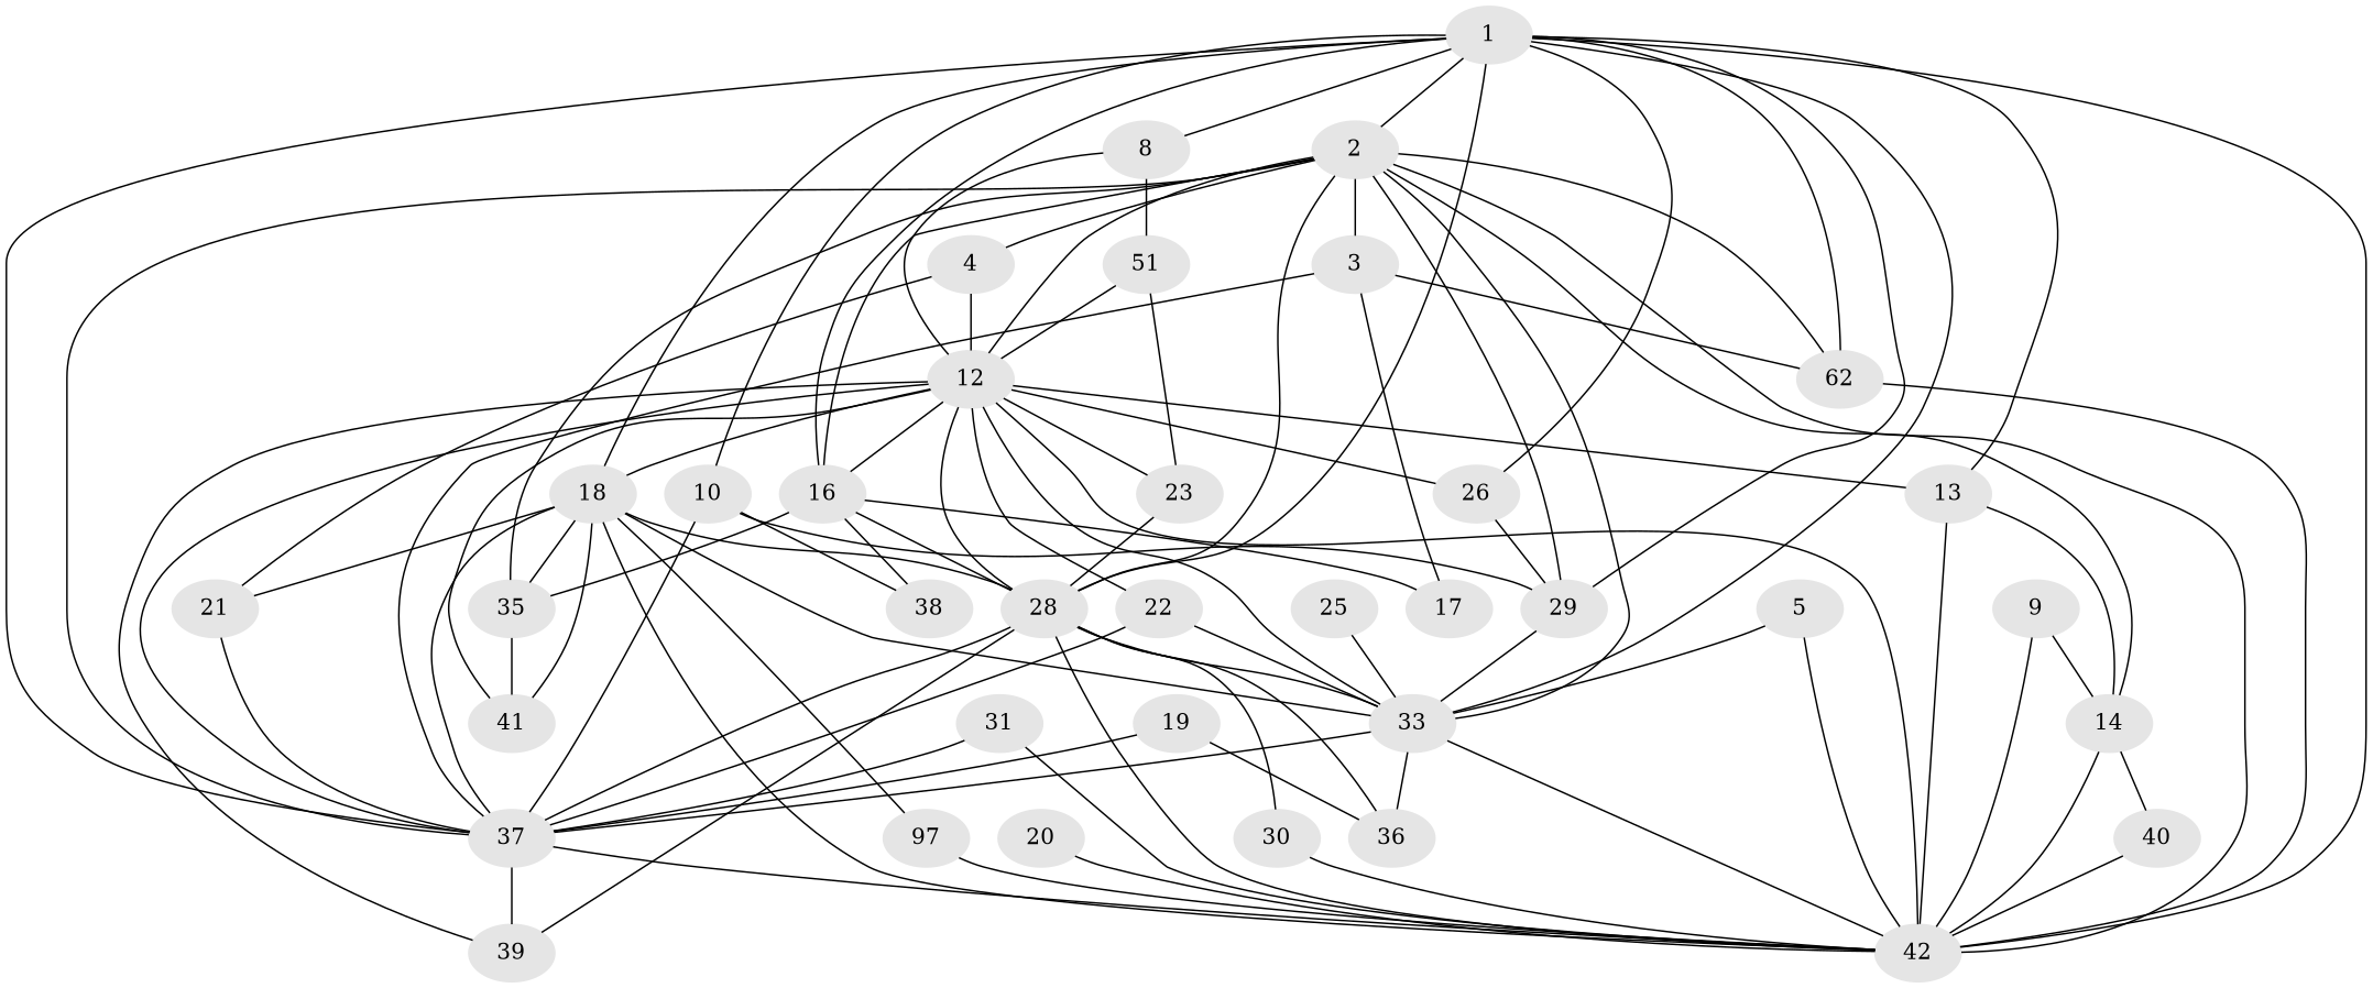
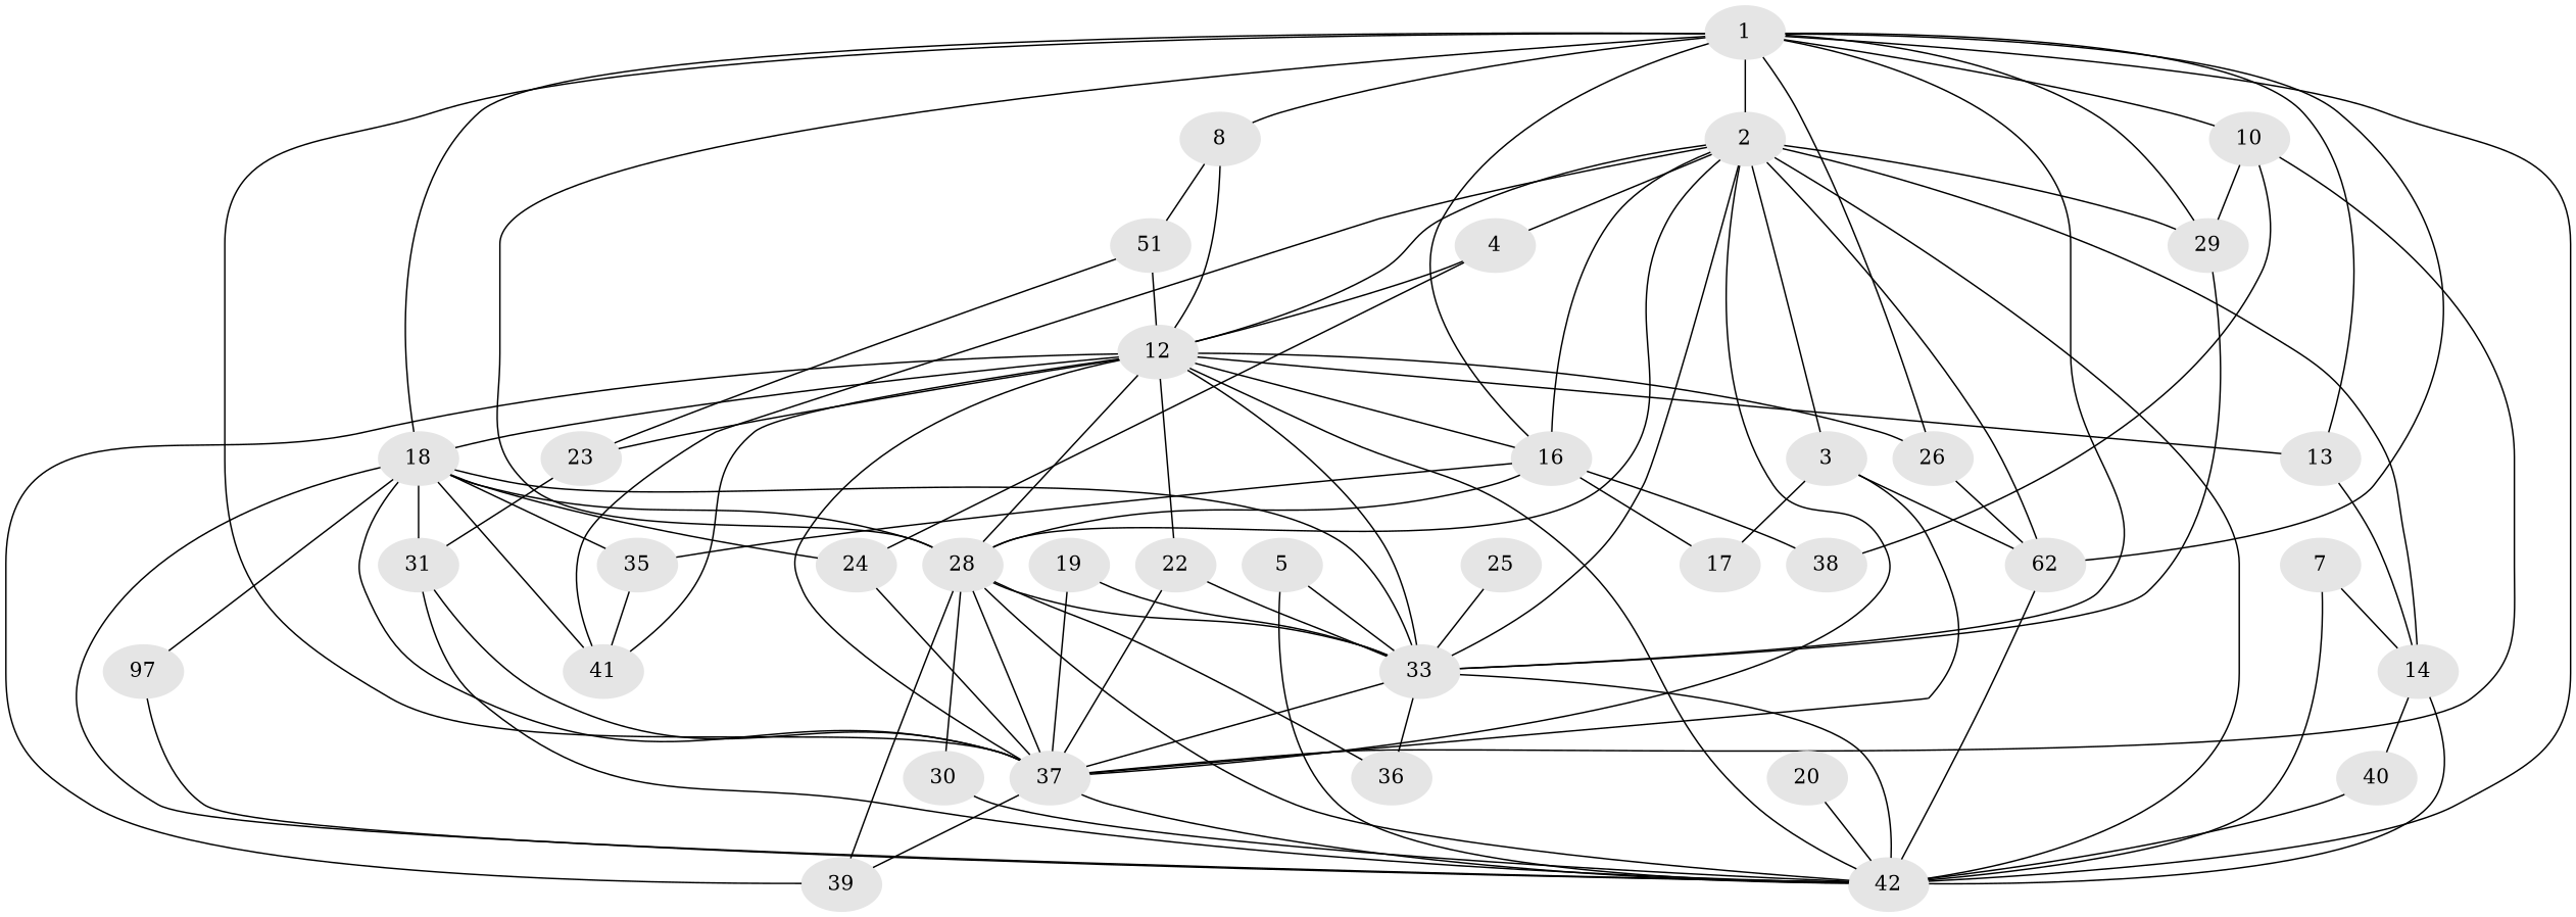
  graph {
    node [color=gray90 style=filled]
    edge [weight=1.0]
    1
    2
    8
    10
    13
    16
    18
    26
    28
    29
    n11 [label=62]
    33
    37
    42
    12
    3
    4
    14
    35
    n20 [label=51]
    38
    39
    23
    22
    41
    17
-   24 [label=21]
+   24
    n28 [label=97]
    31
    30
    36
    40
    5
-   7 [label=9]
+   7
    19
    20
    25
    1 -- 2 [weight=4.0]
    1 -- 8
    1 -- 10
    1 -- 13
    1 -- 16
    1 -- 18 [weight=2.0]
    1 -- 26
    1 -- 28 [weight=2.0]
    1 -- 29
    1 -- n11
    1 -- 33 [weight=2.0]
    1 -- 37 [weight=2.0]
    1 -- 42 [weight=3.0]
    2 -- 16
    2 -- 28 [weight=3.0]
    2 -- 29
    2 -- n11
    2 -- 33 [weight=2.0]
    2 -- 37 [weight=2.0]
    2 -- 42 [weight=2.0]
    2 -- 12 [weight=2.0]
    2 -- 3 [weight=2.0]
    2 -- 4
    2 -- 14
-   2 -- 35
+   2 -- 41
    8 -- 12
    8 -- n20
    10 -- 29
    10 -- 37
    10 -- 38
-   13 -- 42
    13 -- 14
    16 -- 28
    16 -- 35
    16 -- 38
    16 -- 17
    18 -- 28
    18 -- 33
    18 -- 37 [weight=2.0]
    18 -- 42
    18 -- 35
    18 -- 41
    18 -- 24
    18 -- n28
-   26 -- 29
+   18 -- 31
+   26 -- n11
    28 -- 33
    28 -- 37
    28 -- 42
    28 -- 39
    28 -- 30
    28 -- 36
    29 -- 33
    n11 -- 42
    33 -- 37 [weight=2.0]
    33 -- 42
    33 -- 36
    37 -- 42 [weight=2.0]
    37 -- 39
    12 -- 13 [weight=2.0]
    12 -- 16
    12 -- 18 [weight=2.0]
    12 -- 26 [weight=2.0]
    12 -- 28 [weight=4.0]
    12 -- 33 [weight=2.0]
    12 -- 37 [weight=2.0]
    12 -- 42
    12 -- 39
    12 -- 23
    12 -- 22
    12 -- 41
    3 -- n11
    3 -- 37
    3 -- 17
    4 -- 12
    4 -- 24
    14 -- 42 [weight=2.0]
    14 -- 40
    35 -- 41
    n20 -- 12 [weight=2.0]
    n20 -- 23
-   23 -- 28 [weight=2.0]
+   23 -- 31 [weight=2.0]
    22 -- 33
    22 -- 37 [weight=2.0]
    24 -- 37
    n28 -- 42
    31 -- 37
    31 -- 42
    30 -- 42
    40 -- 42
    5 -- 33
    5 -- 42
    7 -- 42
    7 -- 14
-   19 -- 36
+   19 -- 33
    19 -- 37
    20 -- 42
    25 -- 33 [weight=2.0]
  }
